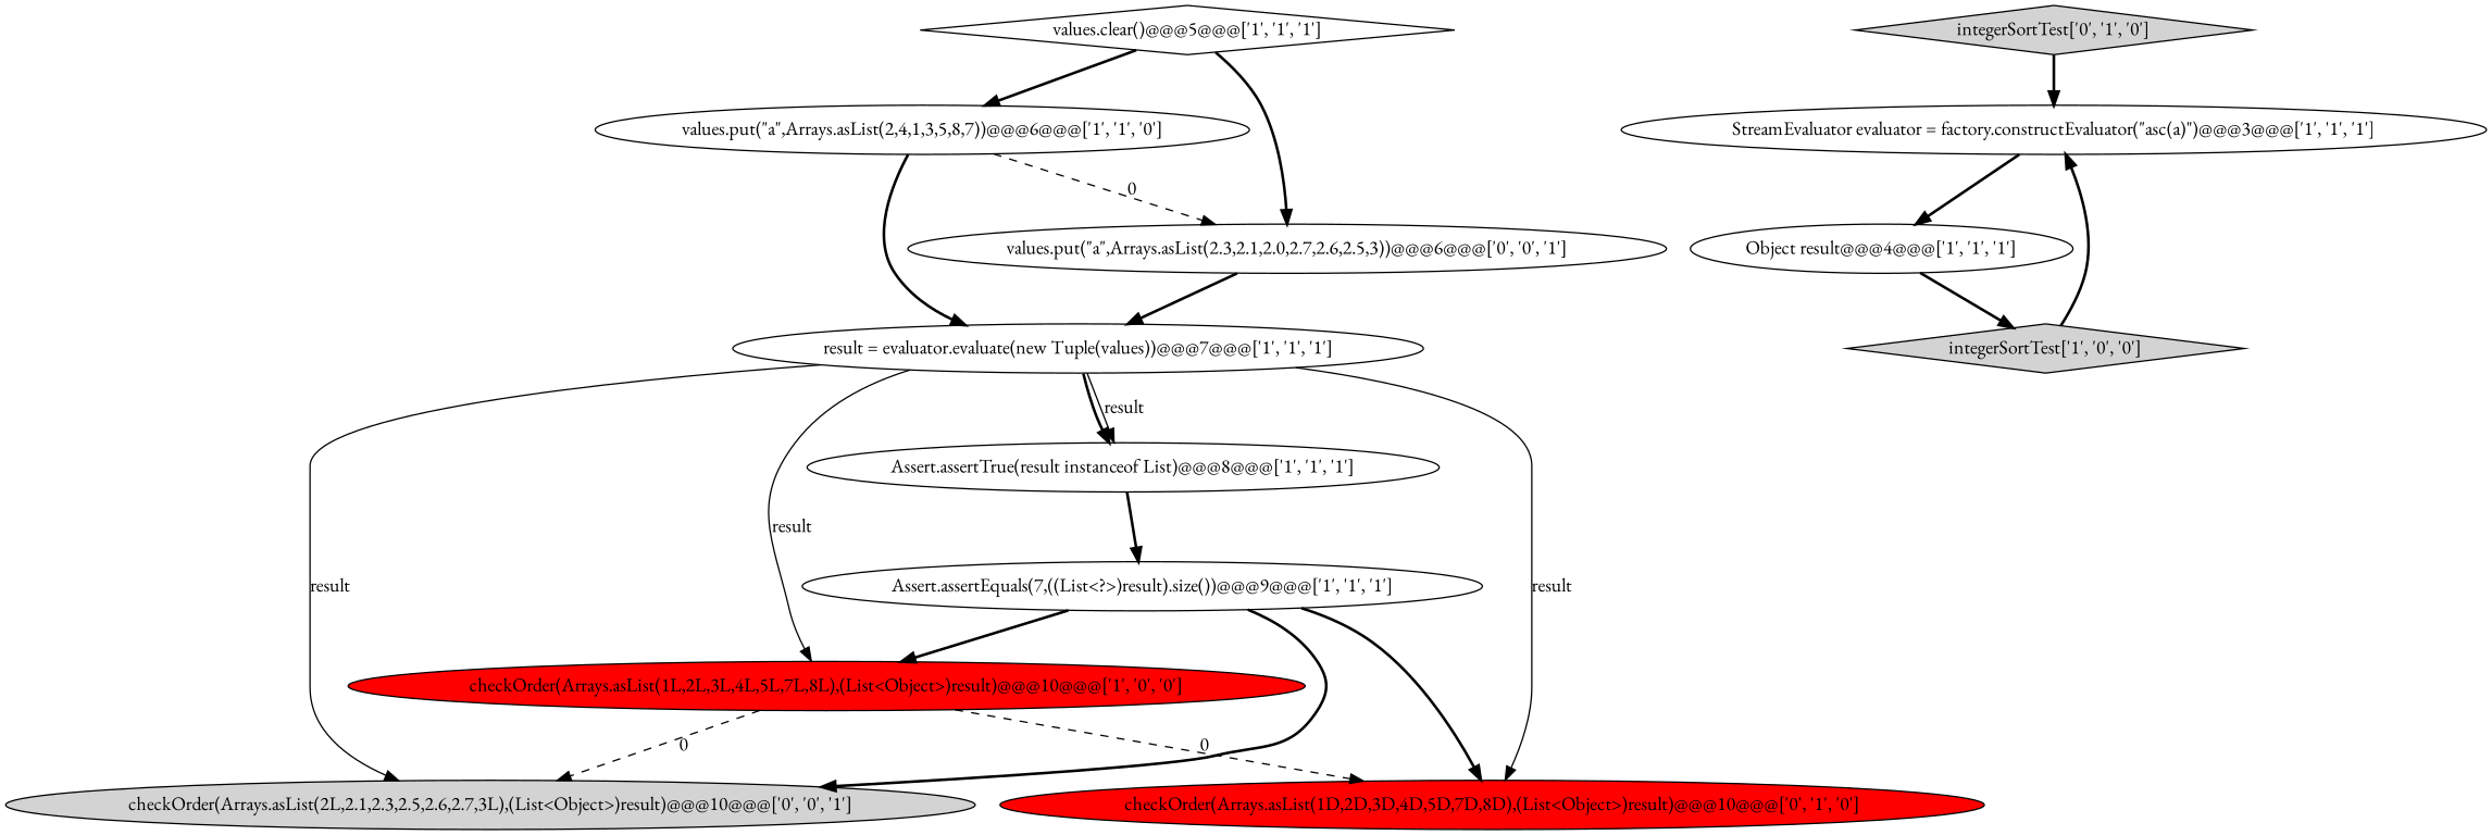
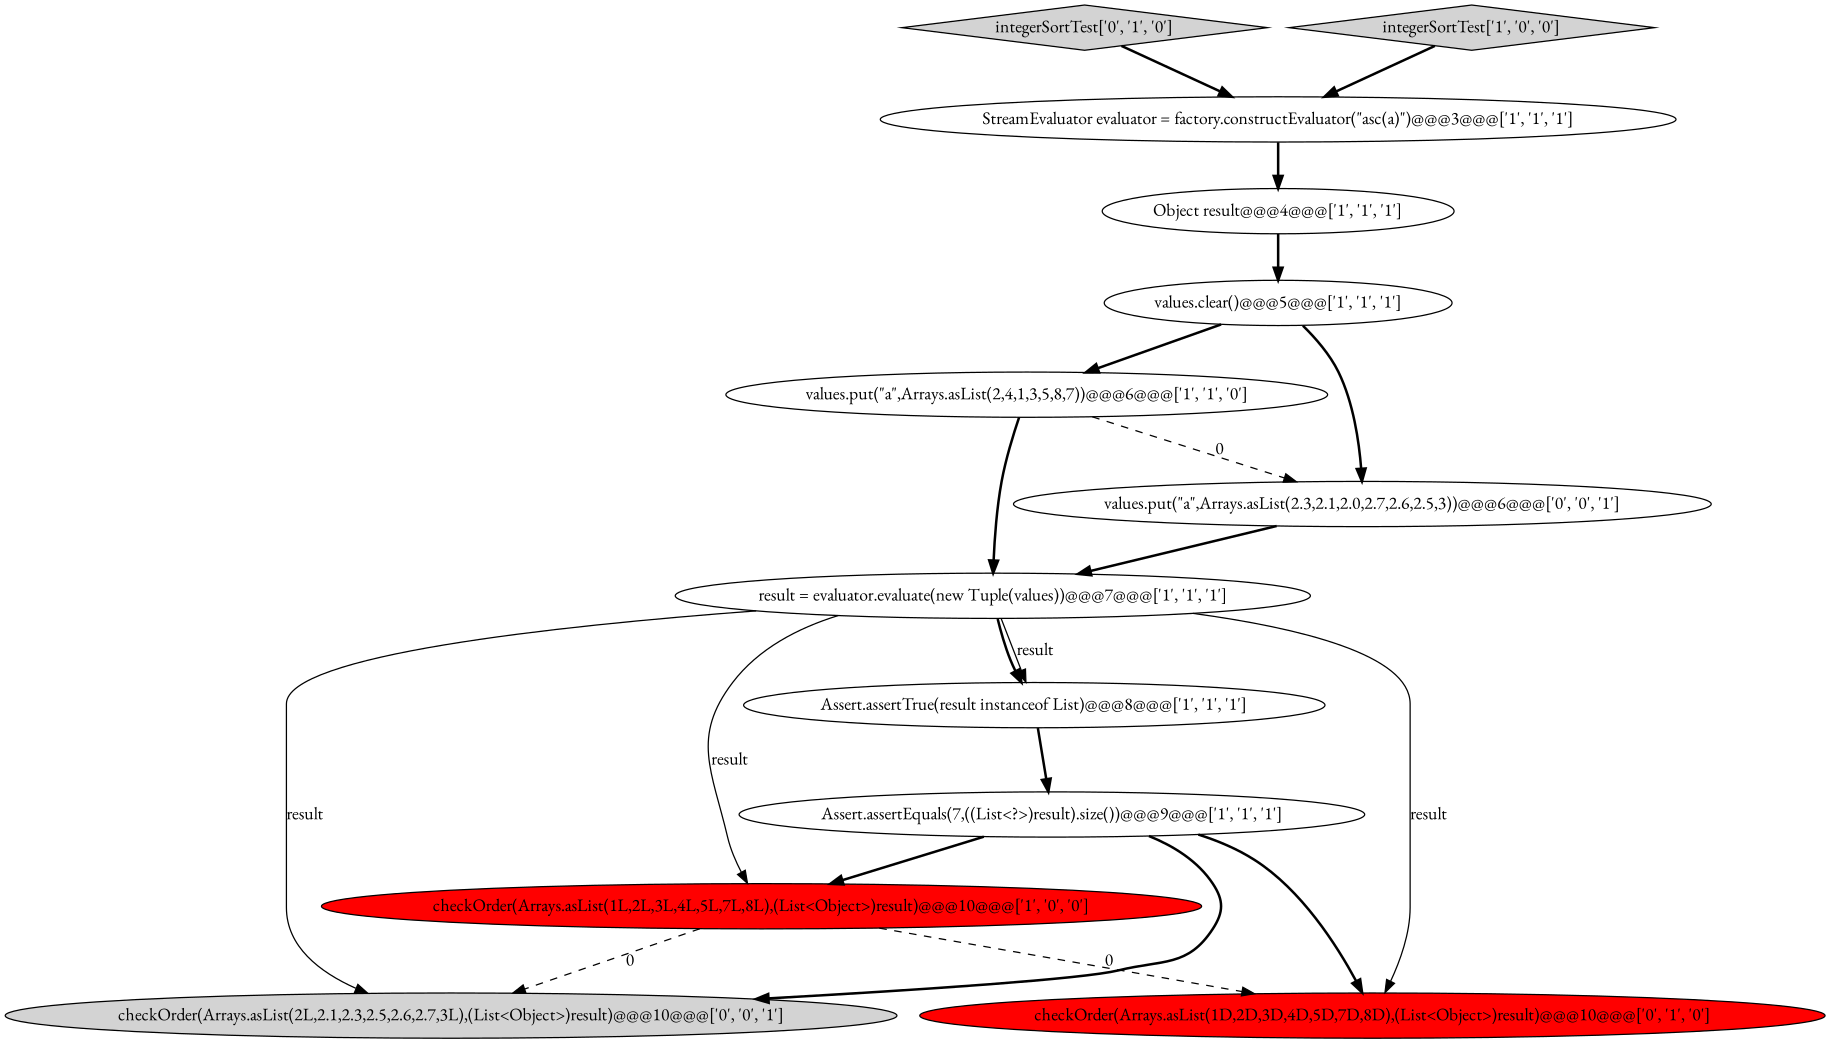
  digraph {
    fontname="EB Garamond"
    node [fillcolor=white fontname="EB Garamond" shape=ellipse style=filled]
    edge [fontname="EB Garamond" style=bold]
    n1 [label="result = evaluator.evaluate(new Tuple(values))@@@7@@@['1', '1', '1']"]
    n2 [fillcolor=lightgray label="checkOrder(Arrays.asList(2L,2.1,2.3,2.5,2.6,2.7,3L),(List<Object>)result)@@@10@@@['0', '0', '1']"]
    n3 [fillcolor=red label="checkOrder(Arrays.asList(1D,2D,3D,4D,5D,7D,8D),(List<Object>)result)@@@10@@@['0', '1', '0']"]
    n4 [label="Assert.assertTrue(result instanceof List)@@@8@@@['1', '1', '1']"]
    n5 [fillcolor=red label="checkOrder(Arrays.asList(1L,2L,3L,4L,5L,7L,8L),(List<Object>)result)@@@10@@@['1', '0', '0']"]
    n6 [label="Assert.assertEquals(7,((List<?>)result).size())@@@9@@@['1', '1', '1']"]
-   n7 [label="values.clear()@@@5@@@['1', '1', '1']" shape=diamond]
+   n7 [label="values.clear()@@@5@@@['1', '1', '1']"]
    n8 [label="values.put(\"a\",Arrays.asList(2,4,1,3,5,8,7))@@@6@@@['1', '1', '0']"]
    n9 [label="values.put(\"a\",Arrays.asList(2.3,2.1,2.0,2.7,2.6,2.5,3))@@@6@@@['0', '0', '1']"]
    n10 [fillcolor=lightgray label="integerSortTest['0', '1', '0']" shape=diamond]
    n11 [label="StreamEvaluator evaluator = factory.constructEvaluator(\"asc(a)\")@@@3@@@['1', '1', '1']"]
    n12 [label="Object result@@@4@@@['1', '1', '1']"]
    n13 [fillcolor=lightgray label="integerSortTest['1', '0', '0']" shape=diamond]
    n1 -> n2 [label=result style=solid]
    n1 -> n3 [label=result style=solid]
    n1 -> n4 [label=result style=solid]
    n1 -> n4
    n1 -> n5 [label=result style=solid]
    n4 -> n6
    n5 -> n2 [label=0 style=dashed]
    n5 -> n3 [label=0 style=dashed]
    n6 -> n2
    n6 -> n3
    n6 -> n5
    n7 -> n8
    n7 -> n9
    n8 -> n1
    n8 -> n9 [label=0 style=dashed]
    n9 -> n1
    n10 -> n11
    n11 -> n12
-   n12 -> n13
+   n12 -> n7
    n13 -> n11
  }
